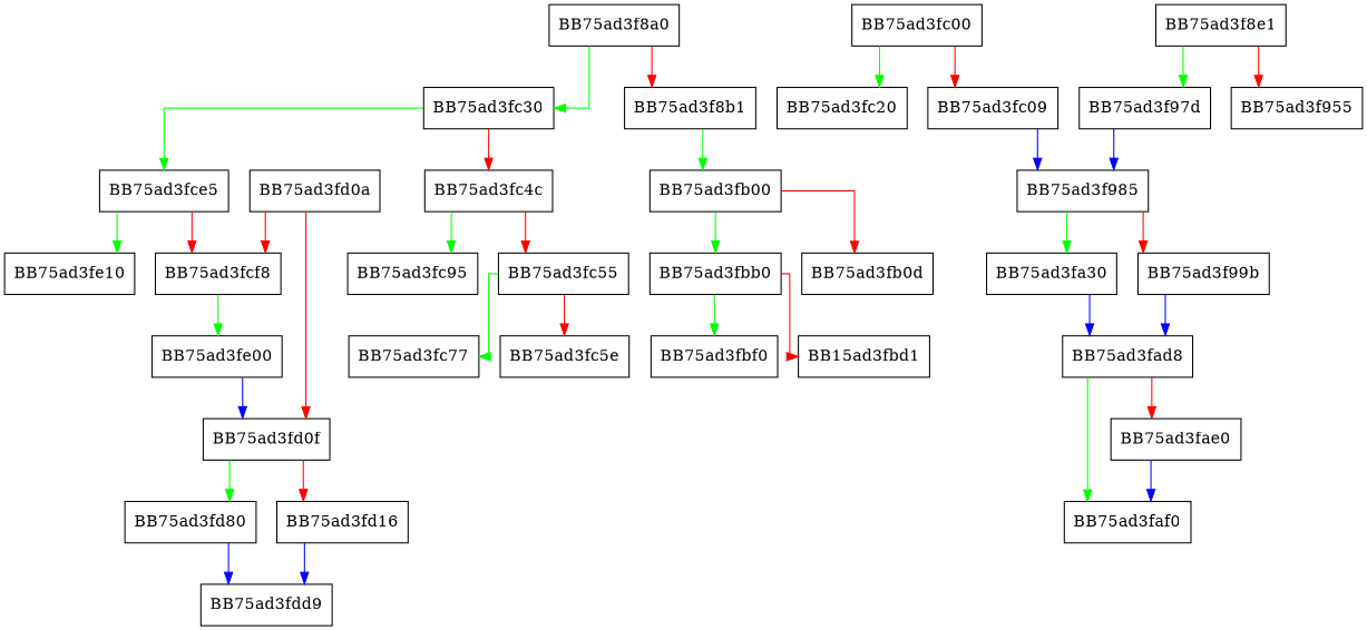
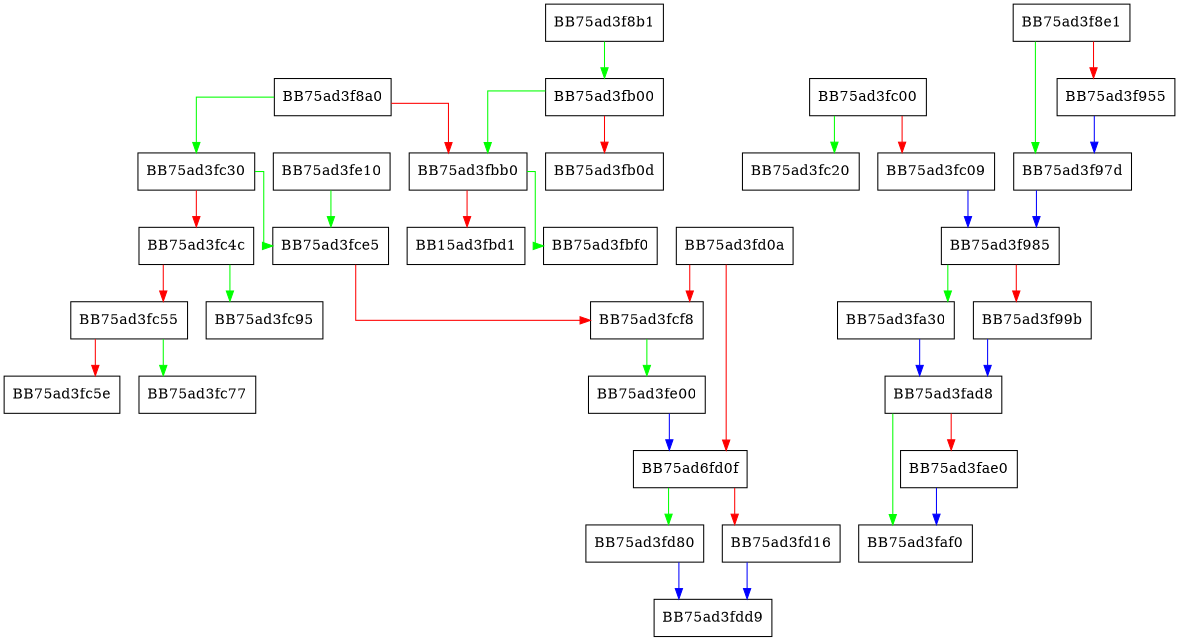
  digraph {
    splines=ortho
    node [shape=box]
    edge [color=green]
    BB75ad3f8a0
    BB75ad3fc30
    BB75ad3f8b1
    BB75ad3fce5
    BB75ad3fc4c
    BB75ad3fb00
    BB75ad3fe10
    BB75ad3fcf8
    BB75ad3fc95
    BB75ad3fc55
    BB75ad3fbb0
    BB75ad3fb0d
    BB75ad3fbf0
    n14 [label=BB15ad3fbd1]
    BB75ad3fc00
    BB75ad3fc20
    BB75ad3fc09
    BB75ad3f8e1
    BB75ad3f97d
    BB75ad3f955
    BB75ad3f985
    BB75ad3fa30
    BB75ad3f99b
    BB75ad3fad8
    BB75ad3faf0
    BB75ad3fae0
    BB75ad3fe00
    BB75ad3fc77
    BB75ad3fc5e
-   BB75ad3fd0f
+   BB75ad3fd0f [label=BB75ad6fd0f]
    BB75ad3fd0a
    BB75ad3fd80
    BB75ad3fd16
    BB75ad3fdd9
    BB75ad3f8a0 -> BB75ad3fc30
-   BB75ad3f8a0 -> BB75ad3f8b1 [color=red]
+   BB75ad3f8a0 -> BB75ad3fbb0 [color=red]
    BB75ad3fc30 -> BB75ad3fce5
    BB75ad3fc30 -> BB75ad3fc4c [color=red]
    BB75ad3f8b1 -> BB75ad3fb00
-   BB75ad3fce5 -> BB75ad3fe10
+   BB75ad3fe10 -> BB75ad3fce5
    BB75ad3fce5 -> BB75ad3fcf8 [color=red]
    BB75ad3fc4c -> BB75ad3fc95
    BB75ad3fc4c -> BB75ad3fc55 [color=red]
    BB75ad3fb00 -> BB75ad3fbb0
    BB75ad3fb00 -> BB75ad3fb0d [color=red]
    BB75ad3fcf8 -> BB75ad3fe00
    BB75ad3fc55 -> BB75ad3fc77
    BB75ad3fc55 -> BB75ad3fc5e [color=red]
    BB75ad3fbb0 -> BB75ad3fbf0
    BB75ad3fbb0 -> n14 [color=red]
    BB75ad3fc00 -> BB75ad3fc20
    BB75ad3fc00 -> BB75ad3fc09 [color=red]
    BB75ad3fc09 -> BB75ad3f985 [color=blue]
    BB75ad3f8e1 -> BB75ad3f97d
    BB75ad3f8e1 -> BB75ad3f955 [color=red]
    BB75ad3f97d -> BB75ad3f985 [color=blue]
+   BB75ad3f955 -> BB75ad3f97d [color=blue]
    BB75ad3f985 -> BB75ad3fa30
    BB75ad3f985 -> BB75ad3f99b [color=red]
    BB75ad3fa30 -> BB75ad3fad8 [color=blue]
    BB75ad3f99b -> BB75ad3fad8 [color=blue]
    BB75ad3fad8 -> BB75ad3faf0
    BB75ad3fad8 -> BB75ad3fae0 [color=red]
    BB75ad3fae0 -> BB75ad3faf0 [color=blue]
    BB75ad3fe00 -> BB75ad3fd0f [color=blue]
    BB75ad3fd0f -> BB75ad3fd80
    BB75ad3fd0f -> BB75ad3fd16 [color=red]
    BB75ad3fd0a -> BB75ad3fcf8 [color=red]
    BB75ad3fd0a -> BB75ad3fd0f [color=red]
    BB75ad3fd80 -> BB75ad3fdd9 [color=blue]
    BB75ad3fd16 -> BB75ad3fdd9 [color=blue]
  }
